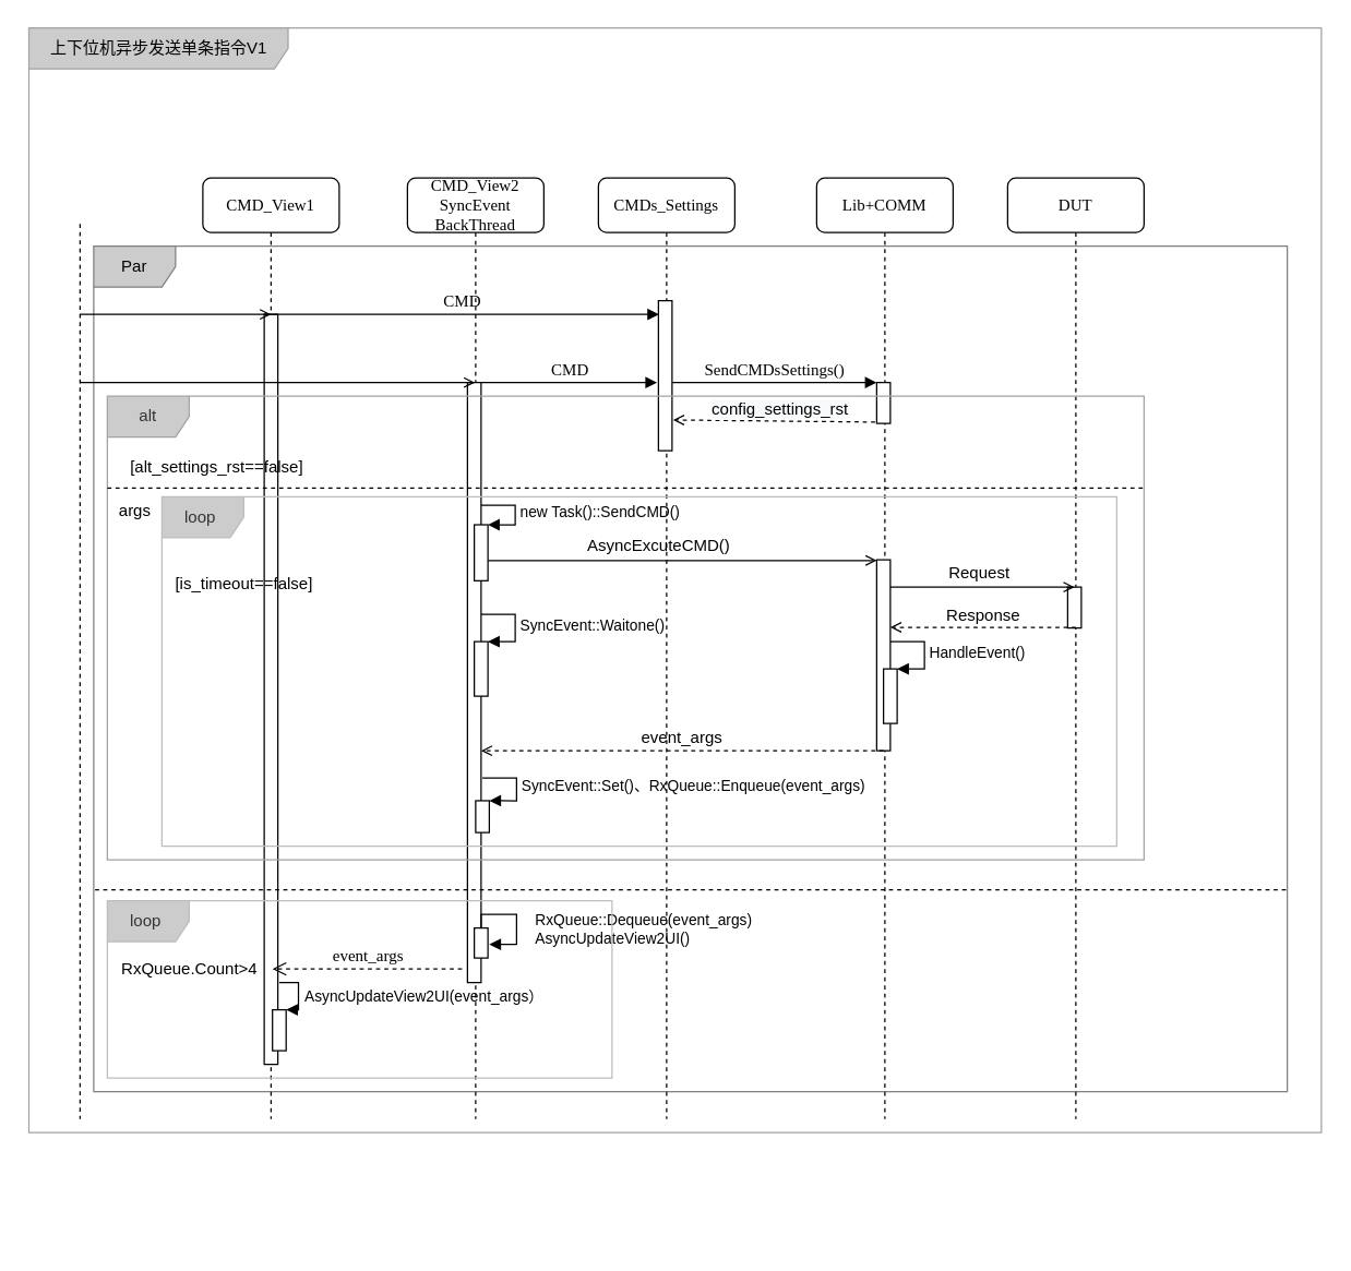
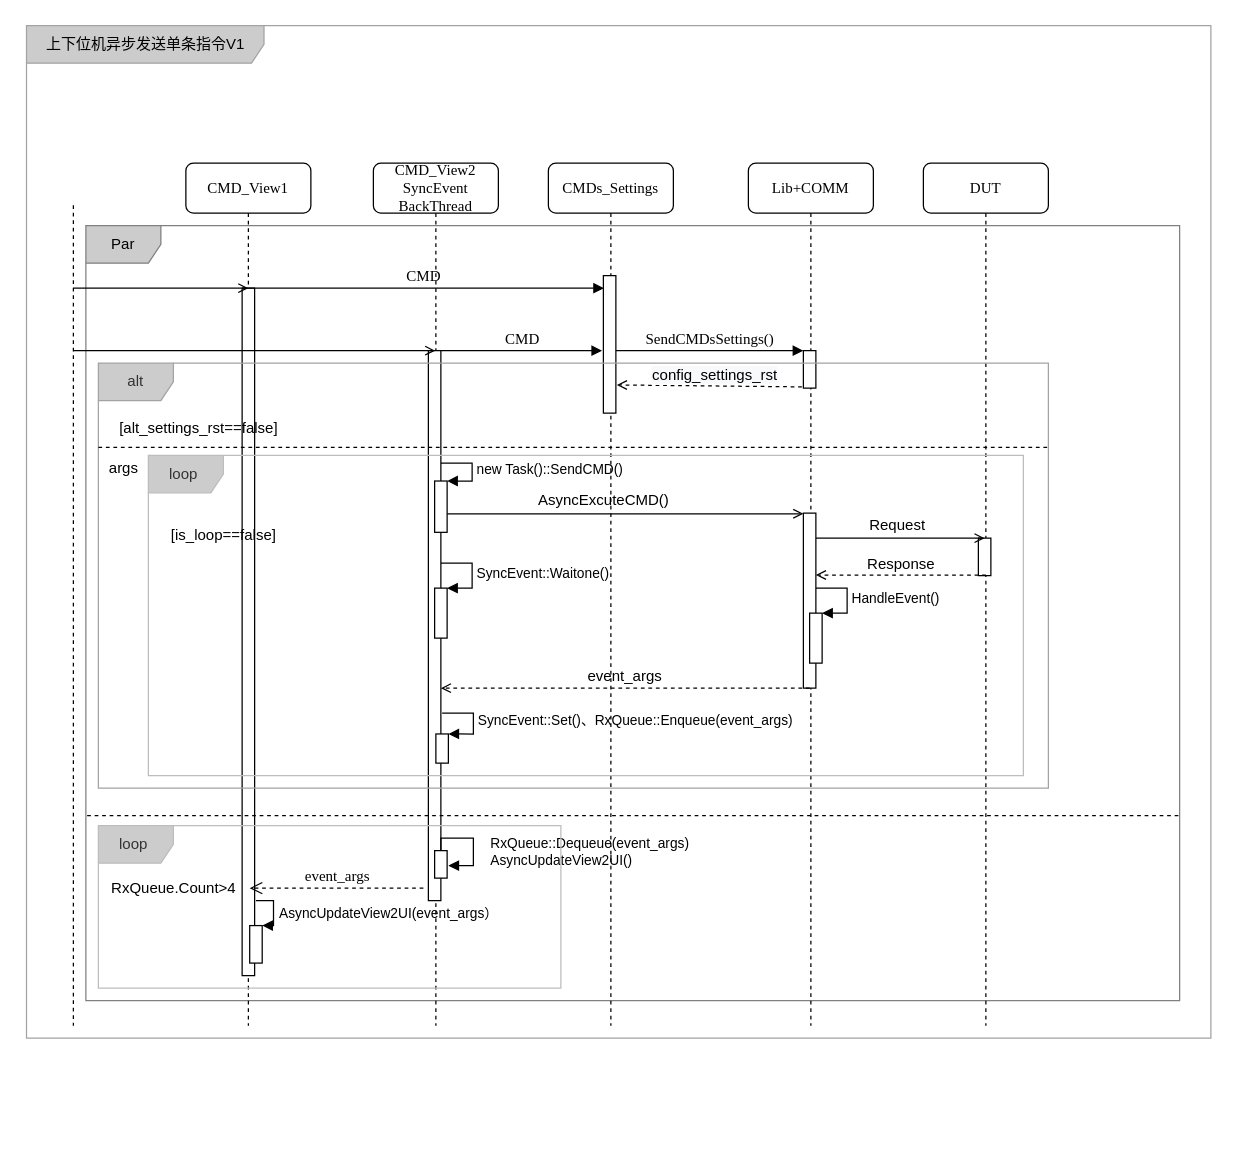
  <mxCell id="0" />
  <mxCell id="1" parent="0" />
  <mxCell id="2" value="上下位机异步发送单条指令V1" style="shape=umlFrame;whiteSpace=wrap;html=1;strokeColor=#A3A3A3;fillColor=#CCCCCC;width=190;height=30;" vertex="1" parent="1"><mxGeometry x="20.5" y="20" width="947.5" height="810" as="geometry" /></mxCell>
  <mxCell id="3" value="Par" style="shape=umlFrame;whiteSpace=wrap;html=1;fillColor=#CCCCCC;strokeColor=#808080;" vertex="1" parent="1"><mxGeometry x="68" y="180" width="875" height="620" as="geometry" /></mxCell>
  <mxCell id="4" value="CMD_View2&lt;br&gt;SyncEvent&lt;br&gt;BackThread" style="shape=umlLifeline;perimeter=lifelinePerimeter;whiteSpace=wrap;html=1;container=1;collapsible=0;recursiveResize=0;outlineConnect=0;rounded=1;shadow=0;comic=0;labelBackgroundColor=none;strokeWidth=1;fontFamily=Verdana;fontSize=12;align=center;" parent="1" vertex="1"><mxGeometry x="298" y="130" width="100" height="690" as="geometry" /></mxCell>
  <mxCell id="5" value="" style="html=1;points=[];perimeter=orthogonalPerimeter;rounded=0;shadow=0;comic=0;labelBackgroundColor=none;strokeWidth=1;fontFamily=Verdana;fontSize=12;align=center;" parent="4" vertex="1"><mxGeometry x="44" y="150" width="10" height="440" as="geometry" /></mxCell>
  <mxCell id="6" value="" style="group" vertex="1" connectable="0" parent="4"><mxGeometry x="49" y="320" width="30" height="60" as="geometry" /></mxCell>
  <mxCell id="7" value="" style="html=1;points=[];perimeter=orthogonalPerimeter;" vertex="1" parent="6"><mxGeometry y="20" width="10" height="40" as="geometry" /></mxCell>
  <mxCell id="8" value="SyncEvent::Waitone()" style="edgeStyle=orthogonalEdgeStyle;html=1;align=left;spacingLeft=2;endArrow=block;rounded=0;entryX=1;entryY=0;labelBackgroundColor=none;" edge="1" parent="6" target="7"><mxGeometry relative="1" as="geometry"><mxPoint x="5" as="sourcePoint" /><Array as="points"><mxPoint x="30" /></Array></mxGeometry></mxCell>
  <mxCell id="9" value="CMD_View1" style="shape=umlLifeline;perimeter=lifelinePerimeter;whiteSpace=wrap;html=1;container=1;collapsible=0;recursiveResize=0;outlineConnect=0;rounded=1;shadow=0;comic=0;labelBackgroundColor=none;strokeWidth=1;fontFamily=Verdana;fontSize=12;align=center;" vertex="1" parent="1"><mxGeometry x="148" y="130" width="100" height="690" as="geometry" /></mxCell>
  <mxCell id="10" value="" style="html=1;points=[];perimeter=orthogonalPerimeter;rounded=0;shadow=0;comic=0;labelBackgroundColor=none;strokeWidth=1;fontFamily=Verdana;fontSize=12;align=center;" vertex="1" parent="9"><mxGeometry x="45" y="100" width="10" height="550" as="geometry" /></mxCell>
  <mxCell id="11" value="CMDs_Settings" style="shape=umlLifeline;perimeter=lifelinePerimeter;whiteSpace=wrap;html=1;container=1;collapsible=0;recursiveResize=0;outlineConnect=0;rounded=1;shadow=0;comic=0;labelBackgroundColor=none;strokeWidth=1;fontFamily=Verdana;fontSize=12;align=center;" parent="1" vertex="1"><mxGeometry x="438" y="130" width="100" height="690" as="geometry" /></mxCell>
  <mxCell id="12" value="" style="html=1;points=[];perimeter=orthogonalPerimeter;rounded=0;shadow=0;comic=0;labelBackgroundColor=none;strokeWidth=1;fontFamily=Verdana;fontSize=12;align=center;" parent="11" vertex="1"><mxGeometry x="44" y="90" width="10" height="110" as="geometry" /></mxCell>
  <mxCell id="13" value="Lib+COMM" style="shape=umlLifeline;perimeter=lifelinePerimeter;whiteSpace=wrap;html=1;container=1;collapsible=0;recursiveResize=0;outlineConnect=0;rounded=1;shadow=0;comic=0;labelBackgroundColor=none;strokeWidth=1;fontFamily=Verdana;fontSize=12;align=center;" parent="1" vertex="1"><mxGeometry x="598" y="130" width="100" height="690" as="geometry" /></mxCell>
  <mxCell id="14" value="" style="html=1;points=[];perimeter=orthogonalPerimeter;rounded=0;shadow=0;comic=0;labelBackgroundColor=none;strokeWidth=1;fontFamily=Verdana;fontSize=12;align=center;" parent="13" vertex="1"><mxGeometry x="44" y="150" width="10" height="30" as="geometry" /></mxCell>
  <mxCell id="15" value="" style="html=1;points=[];perimeter=orthogonalPerimeter;rounded=0;shadow=0;comic=0;labelBackgroundColor=none;strokeWidth=1;fontFamily=Verdana;fontSize=12;align=center;" vertex="1" parent="13"><mxGeometry x="44" y="280" width="10" height="140" as="geometry" /></mxCell>
  <mxCell id="16" value="DUT" style="shape=umlLifeline;perimeter=lifelinePerimeter;whiteSpace=wrap;html=1;container=1;collapsible=0;recursiveResize=0;outlineConnect=0;rounded=1;shadow=0;comic=0;labelBackgroundColor=none;strokeWidth=1;fontFamily=Verdana;fontSize=12;align=center;" parent="1" vertex="1"><mxGeometry x="738" y="130" width="100" height="690" as="geometry" /></mxCell>
  <mxCell id="17" value="" style="html=1;points=[];perimeter=orthogonalPerimeter;rounded=0;shadow=0;comic=0;labelBackgroundColor=none;strokeWidth=1;fontFamily=Verdana;fontSize=12;align=center;" parent="16" vertex="1"><mxGeometry x="44" y="300" width="10" height="30" as="geometry" /></mxCell>
  <mxCell id="18" value="CMD" style="html=1;verticalAlign=bottom;endArrow=block;labelBackgroundColor=none;fontFamily=Verdana;fontSize=12;edgeStyle=elbowEdgeStyle;elbow=vertical;" parent="1" source="5" edge="1"><mxGeometry relative="1" as="geometry"><mxPoint x="417" y="270" as="sourcePoint" /><mxPoint x="481" y="280" as="targetPoint" /><mxPoint as="offset" /></mxGeometry></mxCell>
  <mxCell id="19" value="" style="endArrow=open;endFill=1;endSize=6;html=1;labelBackgroundColor=none;" edge="1" parent="1" source="53"><mxGeometry width="160" relative="1" as="geometry"><mxPoint x="347" y="410.5" as="sourcePoint" /><mxPoint x="642" y="410.5" as="targetPoint" /><Array as="points"><mxPoint x="487" y="410.5" /></Array></mxGeometry></mxCell>
  <mxCell id="20" value="AsyncExcuteCMD()" style="text;html=1;align=center;verticalAlign=middle;resizable=0;points=[];autosize=1;" vertex="1" parent="1"><mxGeometry x="422" y="390" width="120" height="20" as="geometry" /></mxCell>
  <mxCell id="21" value="CMD" style="html=1;verticalAlign=bottom;endArrow=block;labelBackgroundColor=none;fontFamily=Verdana;fontSize=12;edgeStyle=elbowEdgeStyle;elbow=vertical;" edge="1" parent="1"><mxGeometry relative="1" as="geometry"><mxPoint x="193" y="230" as="sourcePoint" /><mxPoint x="482.5" y="230" as="targetPoint" /><mxPoint as="offset" /></mxGeometry></mxCell>
  <mxCell id="22" value="" style="endArrow=open;endFill=1;endSize=6;html=1;labelBackgroundColor=none;" edge="1" parent="1"><mxGeometry width="160" relative="1" as="geometry"><mxPoint x="58" y="230" as="sourcePoint" /><mxPoint x="198" y="230" as="targetPoint" /></mxGeometry></mxCell>
  <mxCell id="23" value="" style="endArrow=open;endFill=1;endSize=6;html=1;labelBackgroundColor=none;" edge="1" parent="1" target="4"><mxGeometry width="160" relative="1" as="geometry"><mxPoint x="58" y="280" as="sourcePoint" /><mxPoint x="198" y="260" as="targetPoint" /><Array as="points"><mxPoint x="278" y="280" /></Array></mxGeometry></mxCell>
  <mxCell id="24" value="" style="group" vertex="1" connectable="0" parent="1"><mxGeometry x="347" y="370" width="30" height="60" as="geometry" /></mxCell>
  <mxCell id="25" value="new Task()::SendCMD()" style="edgeStyle=orthogonalEdgeStyle;html=1;align=left;spacingLeft=2;endArrow=block;rounded=0;entryX=1;entryY=0;labelBackgroundColor=none;" edge="1" target="53" parent="24"><mxGeometry relative="1" as="geometry"><mxPoint x="5" as="sourcePoint" /><Array as="points"><mxPoint x="30" /></Array></mxGeometry></mxCell>
  <mxCell id="26" value="" style="group" vertex="1" connectable="0" parent="1"><mxGeometry x="348" y="570" width="30" height="50" as="geometry" /></mxCell>
  <mxCell id="27" value="" style="html=1;points=[];perimeter=orthogonalPerimeter;" vertex="1" parent="26"><mxGeometry y="16.66" width="10" height="23.34" as="geometry" /></mxCell>
  <mxCell id="28" value="SyncEvent::Set()、RxQueue::Enqueue(event_args)" style="edgeStyle=orthogonalEdgeStyle;html=1;align=left;spacingLeft=2;endArrow=block;rounded=0;entryX=1;entryY=0;labelBackgroundColor=none;" edge="1" parent="26" target="27"><mxGeometry relative="1" as="geometry"><mxPoint x="5" as="sourcePoint" /><Array as="points"><mxPoint x="30" /></Array></mxGeometry></mxCell>
  <mxCell id="29" value="&lt;span style=&quot;font-size: 12px&quot;&gt;event_args&lt;/span&gt;" style="html=1;verticalAlign=bottom;endArrow=open;dashed=1;endSize=6;labelBackgroundColor=none;" edge="1" parent="1" target="5"><mxGeometry relative="1" as="geometry"><mxPoint x="647" y="550" as="sourcePoint" /><mxPoint x="567" y="550" as="targetPoint" /></mxGeometry></mxCell>
  <mxCell id="30" value="" style="group" vertex="1" connectable="0" parent="1"><mxGeometry x="647" y="410" width="141" height="120" as="geometry" /></mxCell>
  <mxCell id="31" value="" style="endArrow=open;endFill=1;endSize=6;html=1;labelBackgroundColor=none;" edge="1" parent="30"><mxGeometry width="160" relative="1" as="geometry"><mxPoint x="5" y="20" as="sourcePoint" /><mxPoint x="140" y="20" as="targetPoint" /></mxGeometry></mxCell>
  <mxCell id="32" value="Request" style="text;html=1;align=center;verticalAlign=middle;resizable=0;points=[];autosize=1;" vertex="1" parent="30"><mxGeometry x="40" width="60" height="20" as="geometry" /></mxCell>
  <mxCell id="33" value="" style="html=1;points=[];perimeter=orthogonalPerimeter;" vertex="1" parent="30"><mxGeometry y="80" width="10" height="40" as="geometry" /></mxCell>
  <mxCell id="34" value="HandleEvent()" style="edgeStyle=orthogonalEdgeStyle;html=1;align=left;spacingLeft=2;endArrow=block;rounded=0;entryX=1;entryY=0;labelBackgroundColor=none;" edge="1" target="33" parent="30"><mxGeometry relative="1" as="geometry"><mxPoint x="5" y="60" as="sourcePoint" /><Array as="points"><mxPoint x="30" y="60" /></Array></mxGeometry></mxCell>
  <mxCell id="35" value="&lt;span style=&quot;font-size: 12px&quot;&gt;Response&lt;/span&gt;" style="html=1;verticalAlign=bottom;endArrow=open;dashed=1;endSize=6;labelBackgroundColor=none;" edge="1" parent="30" target="15"><mxGeometry relative="1" as="geometry"><mxPoint x="141" y="49.5" as="sourcePoint" /><mxPoint x="61" y="49.5" as="targetPoint" /></mxGeometry></mxCell>
  <mxCell id="36" value="" style="endArrow=open;dashed=1;endFill=0;endSize=6;html=1;labelBackgroundColor=none;exitX=-0.12;exitY=0.967;exitDx=0;exitDy=0;exitPerimeter=0;entryX=1.08;entryY=0.795;entryDx=0;entryDy=0;entryPerimeter=0;" edge="1" parent="1" source="14" target="12"><mxGeometry width="160" relative="1" as="geometry"><mxPoint x="783" y="300.27" as="sourcePoint" /><mxPoint x="488" y="300.27" as="targetPoint" /></mxGeometry></mxCell>
  <mxCell id="37" value="&lt;span style=&quot;font-size: 12px ; background-color: rgb(248 , 249 , 250)&quot;&gt;config_settings_rst&lt;/span&gt;" style="edgeLabel;html=1;align=center;verticalAlign=middle;resizable=0;points=[];" vertex="1" connectable="0" parent="36"><mxGeometry x="-0.372" relative="1" as="geometry"><mxPoint x="-24.8" y="-9.32" as="offset" /></mxGeometry></mxCell>
  <mxCell id="38" value="" style="group" vertex="1" connectable="0" parent="1"><mxGeometry x="43" y="70" width="855" height="840" as="geometry" /></mxCell>
  <mxCell id="39" value="" style="group" vertex="1" connectable="0" parent="38"><mxGeometry width="30" height="750" as="geometry" /></mxCell>
  <mxCell id="40" style="rounded=0;orthogonalLoop=1;jettySize=auto;html=1;labelBackgroundColor=none;startFill=0;endArrow=none;endFill=0;endSize=6;dashed=1;" edge="1" parent="39"><mxGeometry x="5" y="18.75" as="geometry"><mxPoint x="15" y="750.0" as="targetPoint" /><mxPoint x="15" y="93.75" as="sourcePoint" /></mxGeometry></mxCell>
  <mxCell id="41" value="event_args" style="html=1;verticalAlign=bottom;endArrow=open;dashed=1;endSize=8;labelBackgroundColor=none;fontFamily=Verdana;fontSize=12;entryX=0.264;entryY=0.623;entryDx=0;entryDy=0;entryPerimeter=0;" edge="1" parent="1"><mxGeometry x="191.11" y="623.17" as="geometry"><mxPoint x="338" y="710" as="sourcePoint" /><mxPoint x="199.063" y="709.996" as="targetPoint" /><mxPoint as="offset" /></mxGeometry></mxCell>
  <mxCell id="42" value="" style="group" vertex="1" connectable="0" parent="1"><mxGeometry x="199.06" y="719.997" width="19.076" height="49.973" as="geometry" /></mxCell>
  <mxCell id="43" value="" style="html=1;points=[];perimeter=orthogonalPerimeter;fillColor=#FFFFFF;" vertex="1" parent="42"><mxGeometry y="19.973" width="10" height="30" as="geometry" /></mxCell>
  <mxCell id="44" value="AsyncUpdateView2UI(event_args）" style="edgeStyle=orthogonalEdgeStyle;html=1;align=left;spacingLeft=2;endArrow=block;rounded=0;entryX=1;entryY=0;labelBackgroundColor=none;" edge="1" parent="42" target="43"><mxGeometry x="-301.06" y="-790.027" as="geometry"><mxPoint x="4.94" y="-0.027" as="sourcePoint" /><Array as="points"><mxPoint x="19.076" /></Array><mxPoint x="12" as="offset" /></mxGeometry></mxCell>
  <mxCell id="45" value="" style="endArrow=none;dashed=1;html=1;labelBackgroundColor=none;fontFamily=Verdana;fontSize=12;" edge="1" parent="1"><mxGeometry width="50" height="50" relative="1" as="geometry"><mxPoint x="69" y="652" as="sourcePoint" /><mxPoint x="944" y="652" as="targetPoint" /><Array as="points"><mxPoint x="438" y="652" /></Array></mxGeometry></mxCell>
  <mxCell id="46" value="SendCMDsSettings()" style="html=1;verticalAlign=bottom;endArrow=block;entryX=0;entryY=0;labelBackgroundColor=none;fontFamily=Verdana;fontSize=12;edgeStyle=elbowEdgeStyle;elbow=vertical;" parent="1" source="12" target="14" edge="1"><mxGeometry x="360" y="567.368" as="geometry"><mxPoint x="557" y="300.541" as="sourcePoint" /></mxGeometry></mxCell>
  <mxCell id="47" value="alt" style="shape=umlFrame;whiteSpace=wrap;html=1;fontColor=#333333;strokeColor=#A3A3A3;fillColor=#CCCCCC;" vertex="1" parent="1"><mxGeometry x="78" y="290" width="760" height="340" as="geometry" /></mxCell>
  <mxCell id="48" value="loop&amp;nbsp;" style="shape=umlFrame;whiteSpace=wrap;html=1;fontColor=#333333;strokeColor=#BDBDBD;fillColor=#CCCCCC;" vertex="1" parent="1"><mxGeometry x="118" y="363.78" width="700" height="256.22" as="geometry" /></mxCell>
  <mxCell id="49" value="" style="endArrow=none;dashed=1;html=1;labelBackgroundColor=none;" edge="1" parent="1"><mxGeometry x="180" y="280" width="50" height="50" as="geometry"><mxPoint x="78" y="357.459" as="sourcePoint" /><mxPoint x="838" y="357.459" as="targetPoint" /></mxGeometry></mxCell>
  <mxCell id="50" value="args" style="text;html=1;align=center;verticalAlign=middle;resizable=0;points=[];autosize=1;" vertex="1" parent="1"><mxGeometry x="78" y="363.784" width="40" height="20" as="geometry" /></mxCell>
  <mxCell id="51" value="[alt_settings_rst==false]" style="text;html=1;align=center;verticalAlign=middle;resizable=0;points=[];autosize=1;" vertex="1" parent="1"><mxGeometry x="78" y="332.162" width="160" height="20" as="geometry" /></mxCell>
- <mxCell id="52" value="[is_timeout==false]" style="text;html=1;align=center;verticalAlign=middle;resizable=0;points=[];autosize=1;" vertex="1" parent="1"><mxGeometry x="118" y="418.289" width="120" height="20" as="geometry" /></mxCell>
+ <mxCell id="52" value="[is_loop==false]" style="text;html=1;align=center;verticalAlign=middle;resizable=0;points=[];autosize=1;" vertex="1" parent="1"><mxGeometry x="118" y="418.289" width="120" height="20" as="geometry" /></mxCell>
  <mxCell id="53" value="" style="html=1;points=[];perimeter=orthogonalPerimeter;" vertex="1" parent="1"><mxGeometry x="347" y="384.308" width="10" height="41.053" as="geometry" /></mxCell>
  <mxCell id="54" value="RxQueue::Dequeue(event_args)&lt;br&gt;AsyncUpdateView2UI()" style="edgeStyle=orthogonalEdgeStyle;html=1;align=left;spacingLeft=2;endArrow=block;rounded=0;labelBackgroundColor=none;" edge="1" parent="1"><mxGeometry as="geometry"><mxPoint x="352" y="693" as="sourcePoint" /><Array as="points"><mxPoint x="352" y="670" /><mxPoint x="378" y="670" /><mxPoint x="378" y="692" /></Array><mxPoint x="358" y="692" as="targetPoint" /><mxPoint x="33" y="-12" as="offset" /></mxGeometry></mxCell>
  <mxCell id="55" value="" style="html=1;points=[];perimeter=orthogonalPerimeter;fillColor=#FFFFFF;" vertex="1" parent="1"><mxGeometry x="347" y="680" width="10" height="22" as="geometry" /></mxCell>
  <mxCell id="56" value="" style="group" vertex="1" connectable="0" parent="1"><mxGeometry x="78" y="660" width="370" height="130" as="geometry" /></mxCell>
  <mxCell id="57" value="loop&amp;nbsp;" style="shape=umlFrame;whiteSpace=wrap;html=1;fontColor=#333333;strokeColor=#BDBDBD;fillColor=#CCCCCC;" vertex="1" parent="56"><mxGeometry width="370" height="130" as="geometry" /></mxCell>
  <mxCell id="58" value="RxQueue.Count&amp;gt;4" style="text;html=1;align=center;verticalAlign=middle;resizable=0;points=[];autosize=1;" vertex="1" parent="56"><mxGeometry y="40.001" width="120" height="20" as="geometry" /></mxCell>
